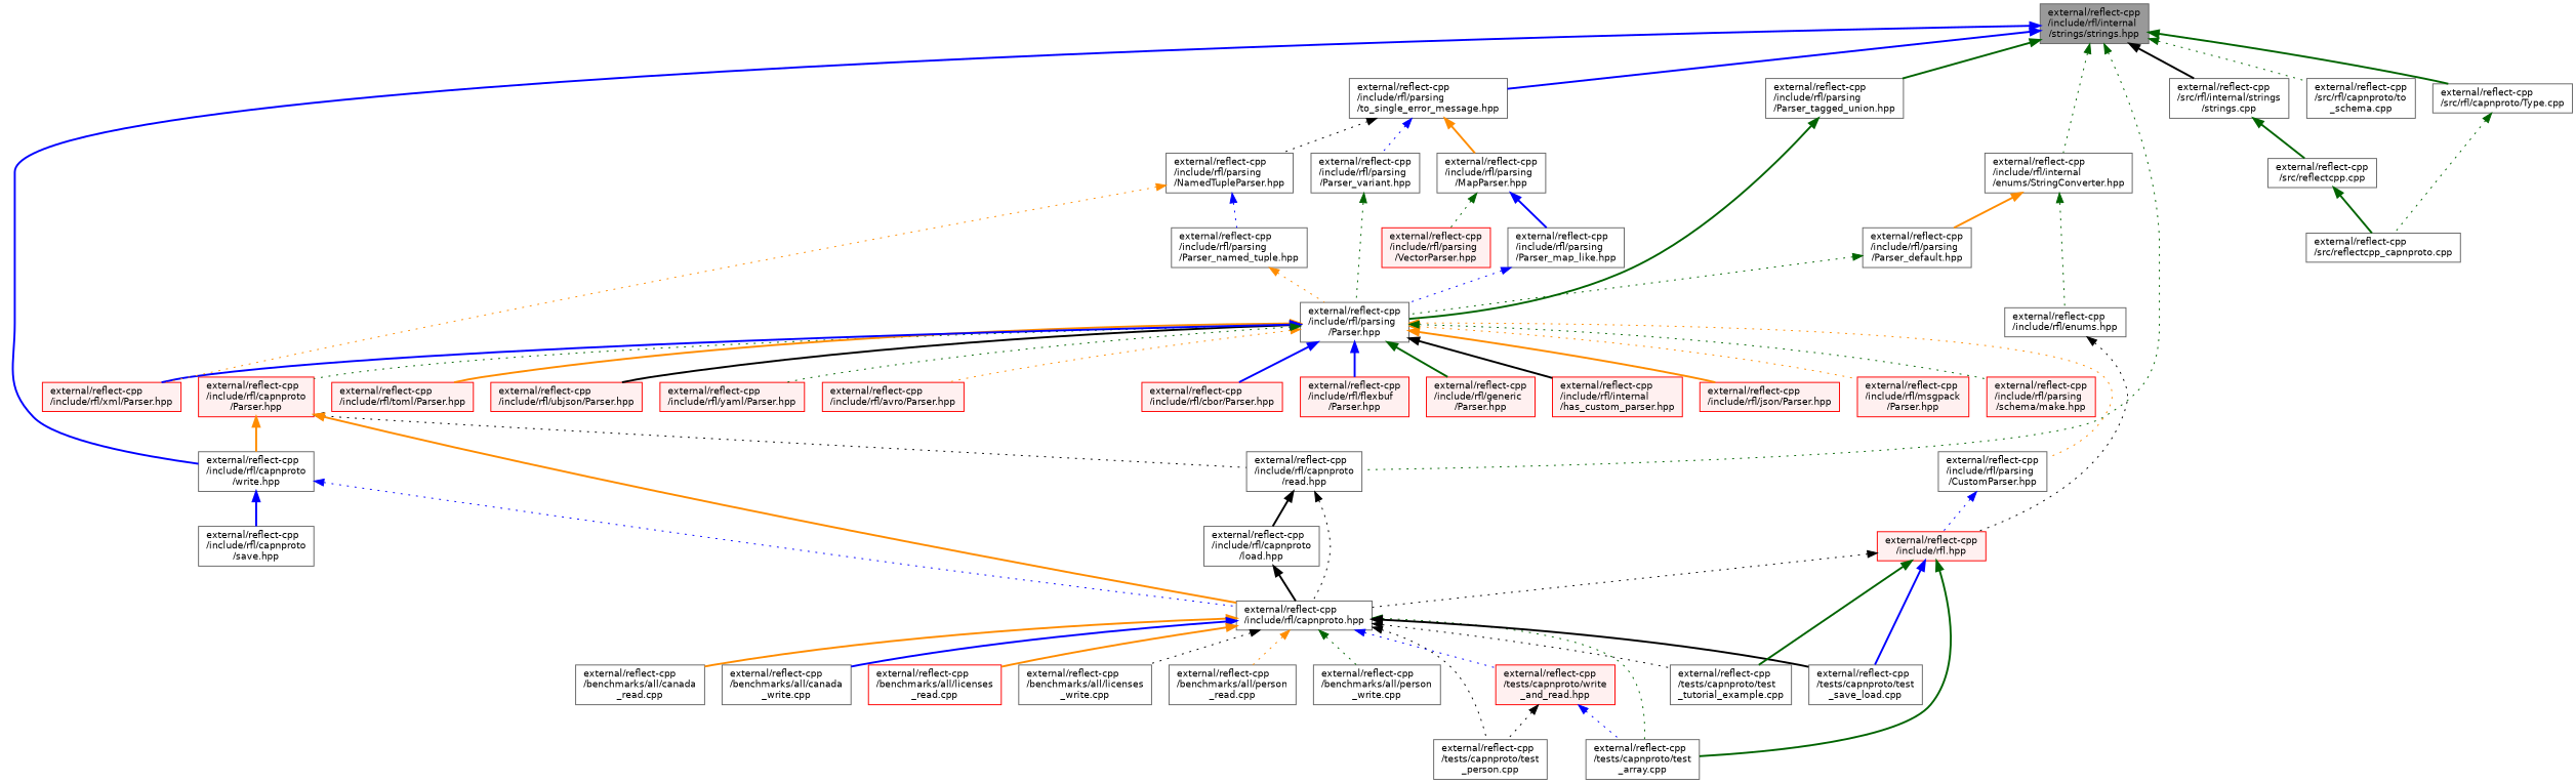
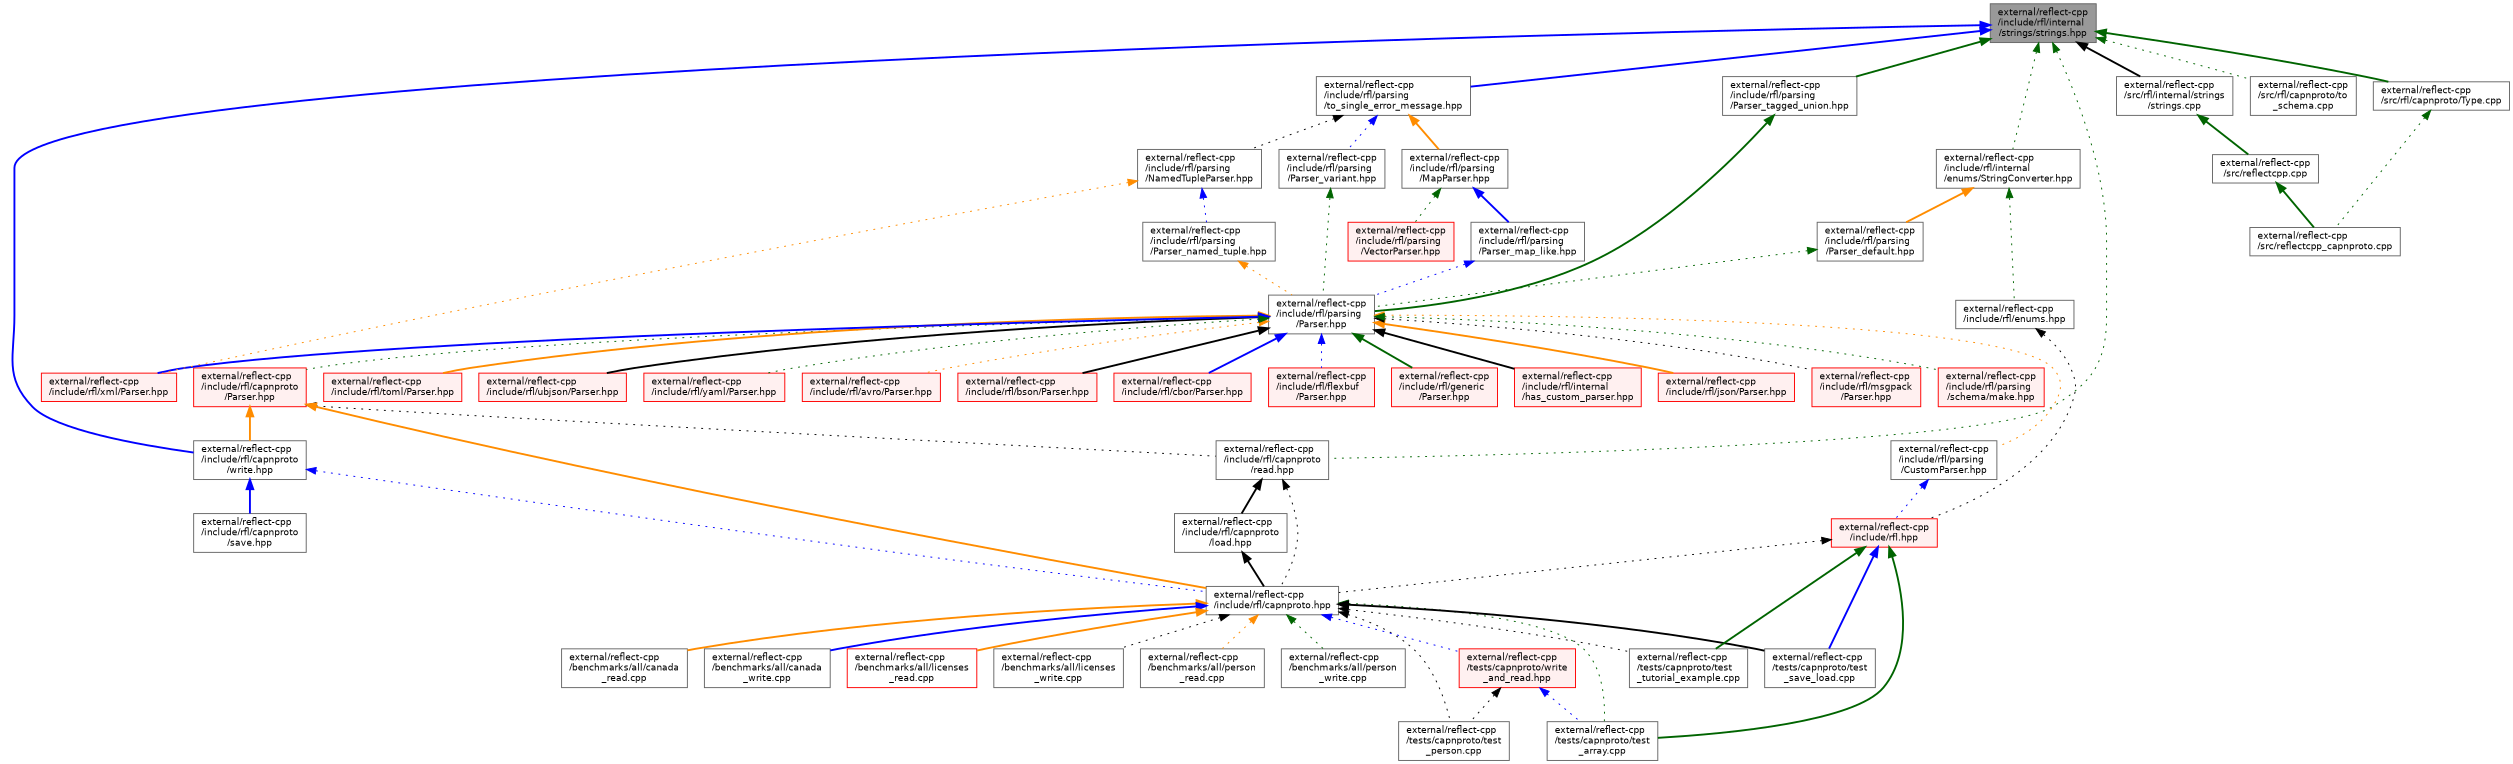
  digraph {
    node [color=grey40 fillcolor=white fontname=Helvetica fontsize=10 shape=box style=filled]
    edge [color=darkgreen dir=back fontname=Helvetica fontsize=10 labelfontname=Helvetica labelfontsize=10 style=dotted]
    n1 [color=gray40 fillcolor=grey60 fontcolor=black height=0.2 label="external/reflect-cpp\l/include/rfl/internal\l/strings/strings.hpp" width=0.4]
    n2 [height=0.2 label="external/reflect-cpp\l/include/rfl/capnproto\l/read.hpp" width=0.4]
    n3 [height=0.2 label="external/reflect-cpp\l/include/rfl/capnproto\l/write.hpp" width=0.4]
    n4 [height=0.2 label="external/reflect-cpp\l/include/rfl/internal\l/enums/StringConverter.hpp" width=0.4]
    n5 [height=0.2 label="external/reflect-cpp\l/include/rfl/parsing\l/Parser_tagged_union.hpp" width=0.4]
    n6 [height=0.2 label="external/reflect-cpp\l/include/rfl/parsing\l/to_single_error_message.hpp" width=0.4]
    n7 [height=0.2 label="external/reflect-cpp\l/src/rfl/capnproto/Type.cpp" width=0.4]
    n8 [height=0.2 label="external/reflect-cpp\l/src/rfl/capnproto/to\l_schema.cpp" width=0.4]
    n9 [height=0.2 label="external/reflect-cpp\l/src/rfl/internal/strings\l/strings.cpp" width=0.4]
    n10 [height=0.2 label="external/reflect-cpp\l/include/rfl/capnproto.hpp" width=0.4]
    n11 [height=0.2 label="external/reflect-cpp\l/include/rfl/capnproto\l/load.hpp" width=0.4]
    n12 [height=0.2 label="external/reflect-cpp\l/include/rfl/capnproto\l/save.hpp" width=0.4]
    n13 [height=0.2 label="external/reflect-cpp\l/include/rfl/enums.hpp" width=0.4]
    n14 [height=0.2 label="external/reflect-cpp\l/include/rfl/parsing\l/Parser_default.hpp" width=0.4]
    n15 [height=0.2 label="external/reflect-cpp\l/include/rfl/parsing\l/Parser.hpp" width=0.4]
    n16 [height=0.2 label="external/reflect-cpp\l/include/rfl/parsing\l/MapParser.hpp" width=0.4]
    n17 [height=0.2 label="external/reflect-cpp\l/include/rfl/parsing\l/NamedTupleParser.hpp" width=0.4]
    n18 [height=0.2 label="external/reflect-cpp\l/include/rfl/parsing\l/Parser_variant.hpp" width=0.4]
    n19 [height=0.2 label="external/reflect-cpp\l/src/reflectcpp_capnproto.cpp" width=0.4]
    n20 [height=0.2 label="external/reflect-cpp\l/src/reflectcpp.cpp" width=0.4]
    n21 [height=0.2 label="external/reflect-cpp\l/benchmarks/all/canada\l_read.cpp" width=0.4]
    n22 [height=0.2 label="external/reflect-cpp\l/benchmarks/all/canada\l_write.cpp" width=0.4]
    n23 [color=red height=0.2 label="external/reflect-cpp\l/benchmarks/all/licenses\l_read.cpp" width=0.4]
    n24 [height=0.2 label="external/reflect-cpp\l/benchmarks/all/licenses\l_write.cpp" width=0.4]
    n25 [height=0.2 label="external/reflect-cpp\l/benchmarks/all/person\l_read.cpp" width=0.4]
    n26 [height=0.2 label="external/reflect-cpp\l/benchmarks/all/person\l_write.cpp" width=0.4]
    n27 [height=0.2 label="external/reflect-cpp\l/tests/capnproto/test\l_array.cpp" width=0.4]
    n28 [height=0.2 label="external/reflect-cpp\l/tests/capnproto/test\l_person.cpp" width=0.4]
    n29 [height=0.2 label="external/reflect-cpp\l/tests/capnproto/test\l_save_load.cpp" width=0.4]
    n30 [height=0.2 label="external/reflect-cpp\l/tests/capnproto/test\l_tutorial_example.cpp" width=0.4]
    n31 [color=red fillcolor="#FFF0F0" height=0.2 label="external/reflect-cpp\l/tests/capnproto/write\l_and_read.hpp" width=0.4]
    n32 [color=red fillcolor="#FFF0F0" height=0.2 label="external/reflect-cpp\l/include/rfl.hpp" width=0.4]
    n33 [color=red fillcolor="#FFF0F0" height=0.2 label="external/reflect-cpp\l/include/rfl/avro/Parser.hpp" width=0.4]
+   n34 [color=red fillcolor="#FFF0F0" height=0.2 label="external/reflect-cpp\l/include/rfl/bson/Parser.hpp" width=0.4]
    n35 [color=red fillcolor="#FFF0F0" height=0.2 label="external/reflect-cpp\l/include/rfl/capnproto\l/Parser.hpp" width=0.4]
    n36 [color=red fillcolor="#FFF0F0" height=0.2 label="external/reflect-cpp\l/include/rfl/cbor/Parser.hpp" width=0.4]
    n37 [color=red fillcolor="#FFF0F0" height=0.2 label="external/reflect-cpp\l/include/rfl/flexbuf\l/Parser.hpp" width=0.4]
    n38 [color=red fillcolor="#FFF0F0" height=0.2 label="external/reflect-cpp\l/include/rfl/generic\l/Parser.hpp" width=0.4]
    n39 [color=red fillcolor="#FFF0F0" height=0.2 label="external/reflect-cpp\l/include/rfl/internal\l/has_custom_parser.hpp" width=0.4]
    n40 [color=red fillcolor="#FFF0F0" height=0.2 label="external/reflect-cpp\l/include/rfl/json/Parser.hpp" width=0.4]
    n41 [color=red fillcolor="#FFF0F0" height=0.2 label="external/reflect-cpp\l/include/rfl/msgpack\l/Parser.hpp" width=0.4]
    n42 [height=0.2 label="external/reflect-cpp\l/include/rfl/parsing\l/CustomParser.hpp" width=0.4]
    n43 [color=red fillcolor="#FFF0F0" height=0.2 label="external/reflect-cpp\l/include/rfl/parsing\l/schema/make.hpp" width=0.4]
    n44 [color=red fillcolor="#FFF0F0" height=0.2 label="external/reflect-cpp\l/include/rfl/toml/Parser.hpp" width=0.4]
    n45 [color=red fillcolor="#FFF0F0" height=0.2 label="external/reflect-cpp\l/include/rfl/ubjson/Parser.hpp" width=0.4]
    n46 [color=red fillcolor="#FFF0F0" height=0.2 label="external/reflect-cpp\l/include/rfl/xml/Parser.hpp" width=0.4]
    n47 [color=red fillcolor="#FFF0F0" height=0.2 label="external/reflect-cpp\l/include/rfl/yaml/Parser.hpp" width=0.4]
    n48 [height=0.2 label="external/reflect-cpp\l/include/rfl/parsing\l/Parser_map_like.hpp" width=0.4]
    n49 [color=red fillcolor="#FFF0F0" height=0.2 label="external/reflect-cpp\l/include/rfl/parsing\l/VectorParser.hpp" width=0.4]
    n50 [height=0.2 label="external/reflect-cpp\l/include/rfl/parsing\l/Parser_named_tuple.hpp" width=0.4]
    n1 -> n2
    n1 -> n3 [color=blue style=bold]
    n1 -> n4
    n1 -> n5 [style=bold]
    n1 -> n6 [color=blue style=bold]
    n1 -> n7 [style=bold]
    n1 -> n8
    n1 -> n9 [color=black style=bold]
    n2 -> n10 [color=black]
    n2 -> n11 [color=black style=bold]
    n3 -> n10 [color=blue]
    n3 -> n12 [color=blue style=bold]
    n4 -> n13
    n4 -> n14 [color=darkorange style=bold]
    n5 -> n15 [style=bold]
    n6 -> n16 [color=darkorange style=bold]
    n6 -> n17 [color=black]
    n6 -> n18 [color=blue]
    n7 -> n19
    n9 -> n20 [style=bold]
    n10 -> n21 [color=darkorange style=bold]
    n10 -> n22 [color=blue style=bold]
    n10 -> n23 [color=darkorange style=bold]
    n10 -> n24 [color=black]
    n10 -> n25 [color=darkorange]
    n10 -> n26
    n10 -> n27
    n10 -> n28 [color=black]
    n10 -> n29 [color=black style=bold]
    n10 -> n30 [color=black]
    n10 -> n31 [color=blue]
    n11 -> n10 [color=black style=bold]
    n13 -> n32 [color=black]
    n14 -> n15
    n15 -> n33 [color=darkorange]
+   n15 -> n34 [color=black style=bold]
    n15 -> n35
    n15 -> n36 [color=blue style=bold]
-   n15 -> n37 [color=blue style=bold]
+   n15 -> n37 [color=blue]
    n15 -> n38 [style=bold]
    n15 -> n39 [color=black style=bold]
    n15 -> n40 [color=darkorange style=bold]
-   n15 -> n41 [color=darkorange]
+   n15 -> n41 [color=black]
    n15 -> n42 [color=darkorange]
    n15 -> n43
    n15 -> n44 [color=darkorange style=bold]
    n15 -> n45 [color=black style=bold]
    n15 -> n46 [color=blue style=bold]
    n15 -> n47
    n16 -> n48 [color=blue style=bold]
    n16 -> n49
    n17 -> n46 [color=darkorange]
    n17 -> n50 [color=blue]
    n18 -> n15
    n20 -> n19 [style=bold]
    n31 -> n27 [color=blue]
    n31 -> n28 [color=black]
    n32 -> n10 [color=black]
    n32 -> n27 [style=bold]
    n32 -> n29 [color=blue style=bold]
    n32 -> n30 [style=bold]
    n35 -> n2 [color=black]
    n35 -> n3 [color=darkorange style=bold]
    n35 -> n10 [color=darkorange style=bold]
    n42 -> n32 [color=blue]
    n48 -> n15 [color=blue]
    n50 -> n15 [color=darkorange]
  }
